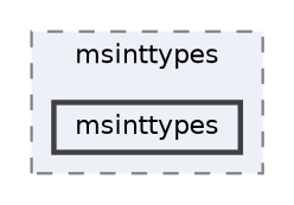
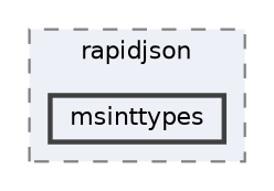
  digraph {
    compound=true
    n1 [color=grey25 fillcolor="#edf0f7" fontname=Helvetica fontsize=10 height=0.2 label=msinttypes shape=box style="filled,bold" width=0.4]
    subgraph cluster_1 {
      bgcolor="#edf0f7"
      fontname=Helvetica
      fontsize=10
-     label=msinttypes
+     label=rapidjson
      pencolor=grey50
      style="filled,dashed"
      n1
    }
  }
